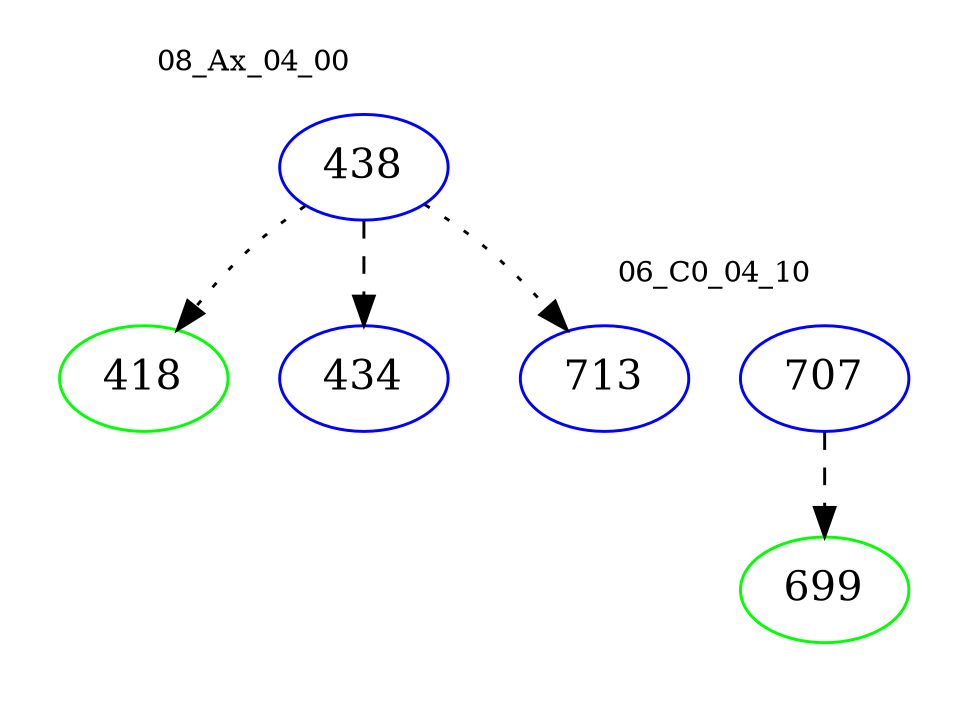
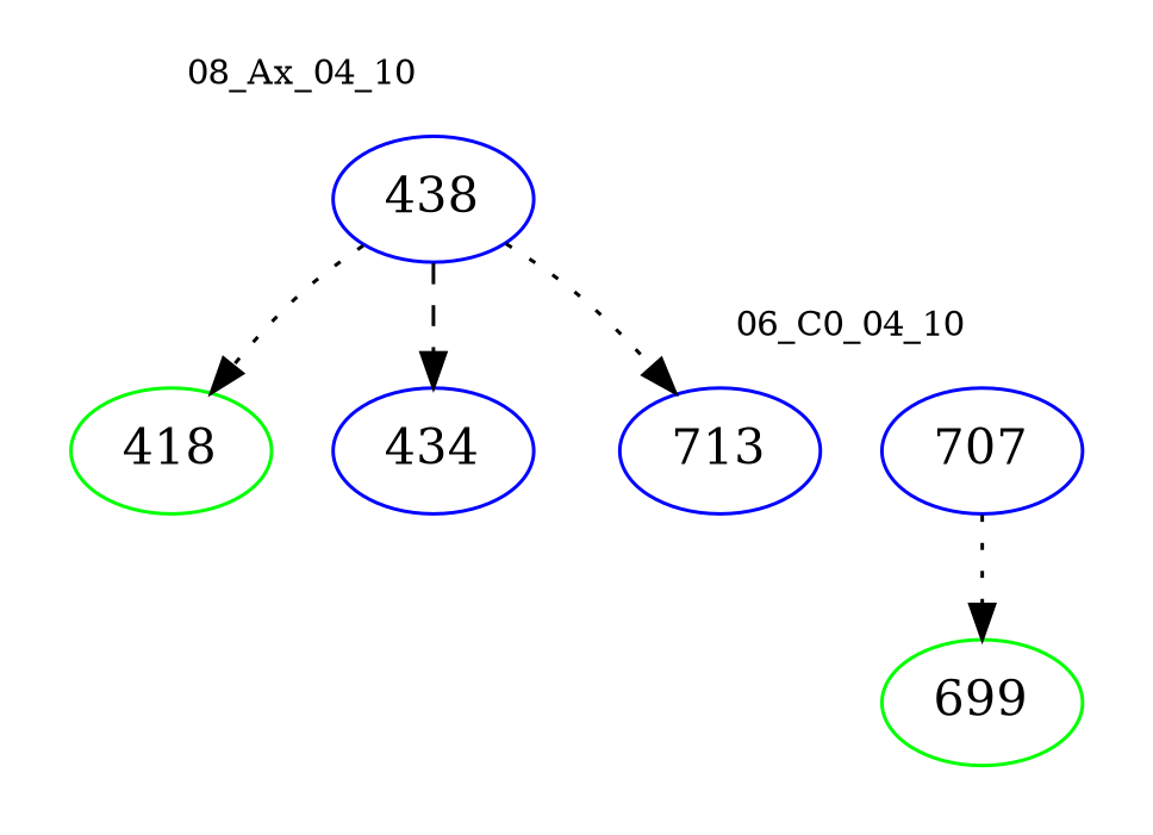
  digraph {
    node [color=blue]
    edge [color=black style=dotted]
    n1 [label=438]
    n2 [color=green label=418]
    n3 [label=434]
    n4 [label=707]
    n5 [color=green label=699]
    n6 [label=713]
    subgraph cluster_1 {
      color=white
      fontsize=10
-     label="08_Ax_04_00"
+     label="08_Ax_04_10"
      n1
      n2
      n3
    }
    subgraph cluster_2 {
      color=white
      fontsize=10
      label="06_C0_04_10"
      n4
      n5
      n6
    }
    n1 -> n2
    n1 -> n3 [style=dashed]
    n1 -> n6
-   n4 -> n5 [style=dashed]
+   n4 -> n5
  }
